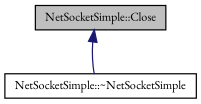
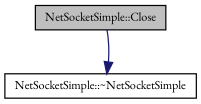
  digraph {
    rankdir=TB
    fontname="EB Garamond"
    node [color=black fontname="EB Garamond" fontsize=10 shape=record style=filled]
    n1 [fillcolor=grey75 fontcolor=black height=0.2 label="NetSocketSimple::Close" width=0.4]
    n2 [fillcolor=white height=0.2 label="NetSocketSimple::~NetSocketSimple" width=0.4]
-   n1 -> n2 [color=midnightblue dir=back fontname="EB Garamond" fontsize=10 labelfontname=FreeSans labelfontsize=10 style=solid]
+   n2 -> n1 [color=midnightblue dir=back fontname="EB Garamond" fontsize=10 labelfontname=FreeSans labelfontsize=10 style=solid]
  }
